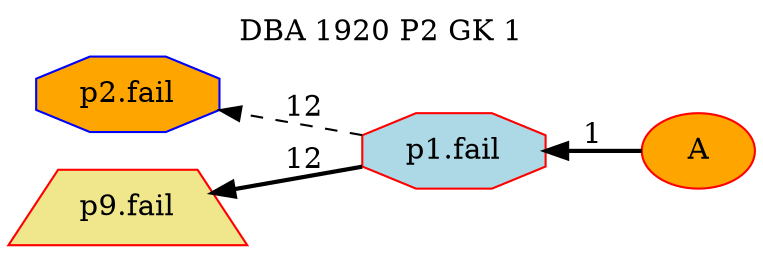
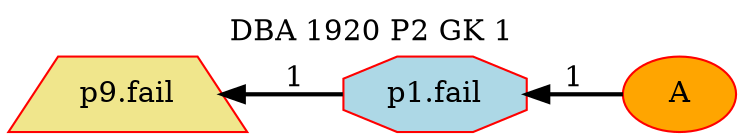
  digraph {
    label=" DBA 1920 P2 GK 1 "
    labelloc=tl
    rankdir=RL
    node [color=red fillcolor=orange shape=octagon style=filled]
    edge [style=bold]
    n1 [label=A shape=ellipse]
    n2 [fillcolor=lightblue label="p1.fail"]
-   n3 [color=blue label="p2.fail"]
    n4 [fillcolor=khaki label="p9.fail" shape=trapezium]
    n1 -> n2 [label=1]
-   n2 -> n3 [label=12 style=dashed]
-   n2 -> n4 [label=12]
+   n2 -> n4 [label=1]
  }
